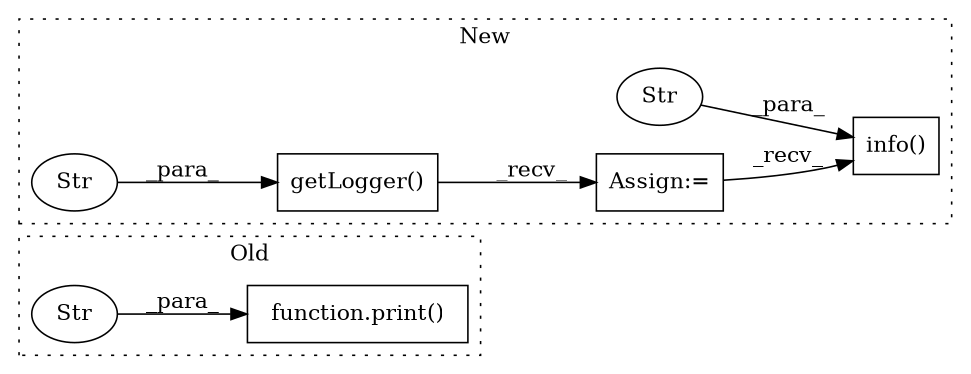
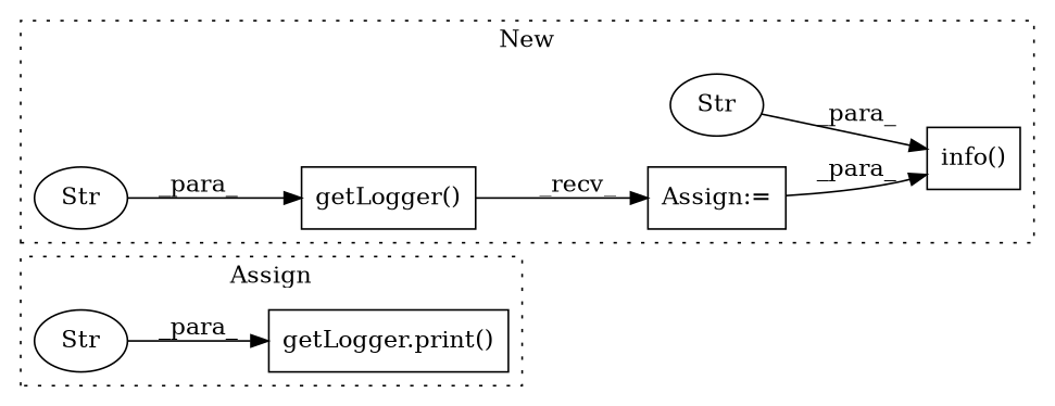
  digraph {
    rankdir=LR
    node [a=75 shape=box]
-   n1 [l="6,1" label="function.print()" s="1977,2011"]
+   n1 [l="6,1" label="getLogger.print()" s="1977,2011"]
    n2 [a=66 l=14 label=Str s=1983 shape=ellipse]
    n3 [l="18,1" label="getLogger()" s="2034,2063"]
    n4 [l="12,1" label="info()" s="2069,2115"]
    n5 [a=66 l=34 label=Str s=2081 shape=ellipse]
    n6 [a=68 l=3 label="Assign:=" s=2031]
    n7 [a=66 l=11 label=Str s=2052 shape=ellipse]
    subgraph cluster_1 {
-     label=Old
+     label=Assign
      style=dotted
      n1
      n2
    }
    subgraph cluster_2 {
      label=New
      style=dotted
      n3
      n4
      n5
      n6
      n7
    }
    n2 -> n1 [label=_para_]
    n3 -> n6 [label=_recv_]
    n5 -> n4 [label=_para_]
-   n6 -> n4 [label=_recv_]
+   n6 -> n4 [label=_para_]
    n7 -> n3 [label=_para_]
  }
